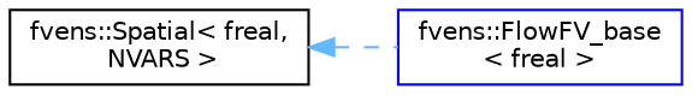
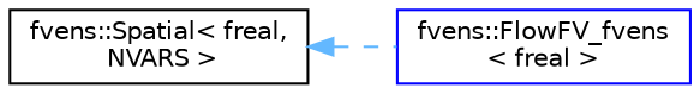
  digraph {
    rankdir=LR
    node [fillcolor=white fontname=Helvetica fontsize=10 shape=box style=filled]
    n1 [color=black height=0.2 label="fvens::Spatial\< freal,\l NVARS \>" width=0.4]
-   n2 [color=blue height=0.2 label="fvens::FlowFV_base\l\< freal \>" width=0.4]
+   n2 [color=blue height=0.2 label="fvens::FlowFV_fvens\l\< freal \>" width=0.4]
    n1 -> n2 [color=steelblue1 dir=back fontname=Helvetica fontsize=10 labelfontname=Helvetica labelfontsize=10 style=dashed]
  }
